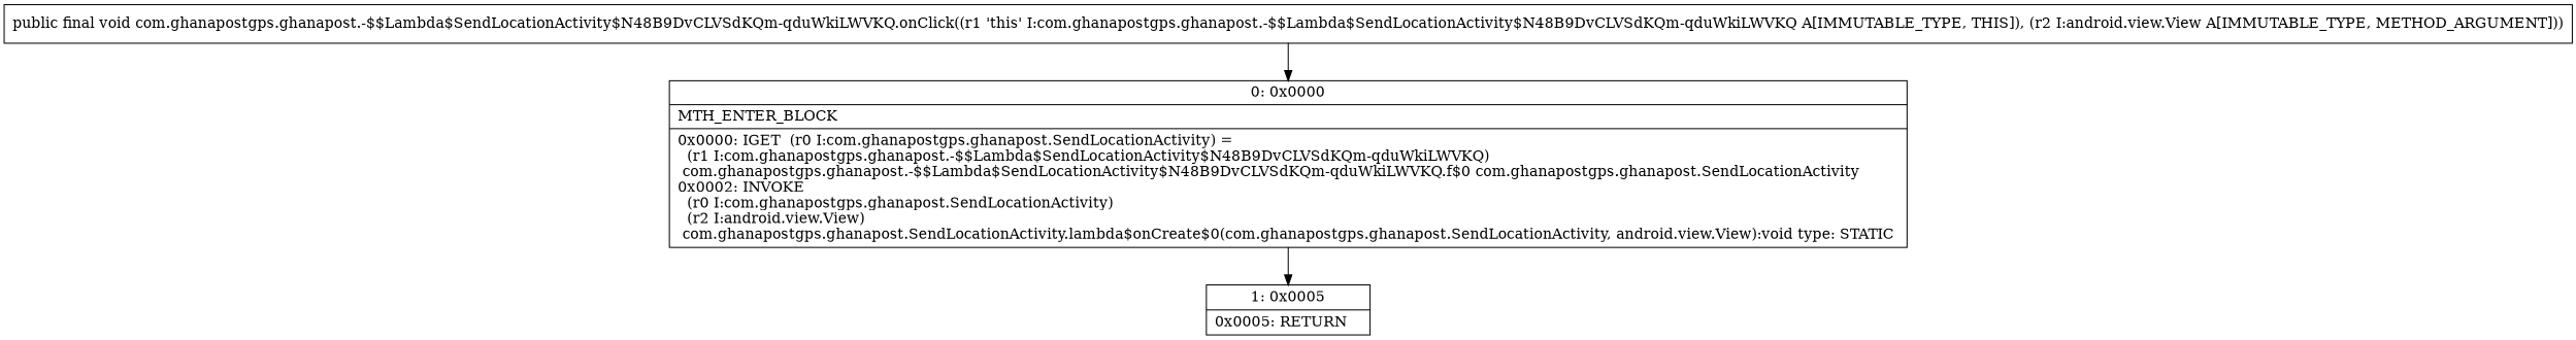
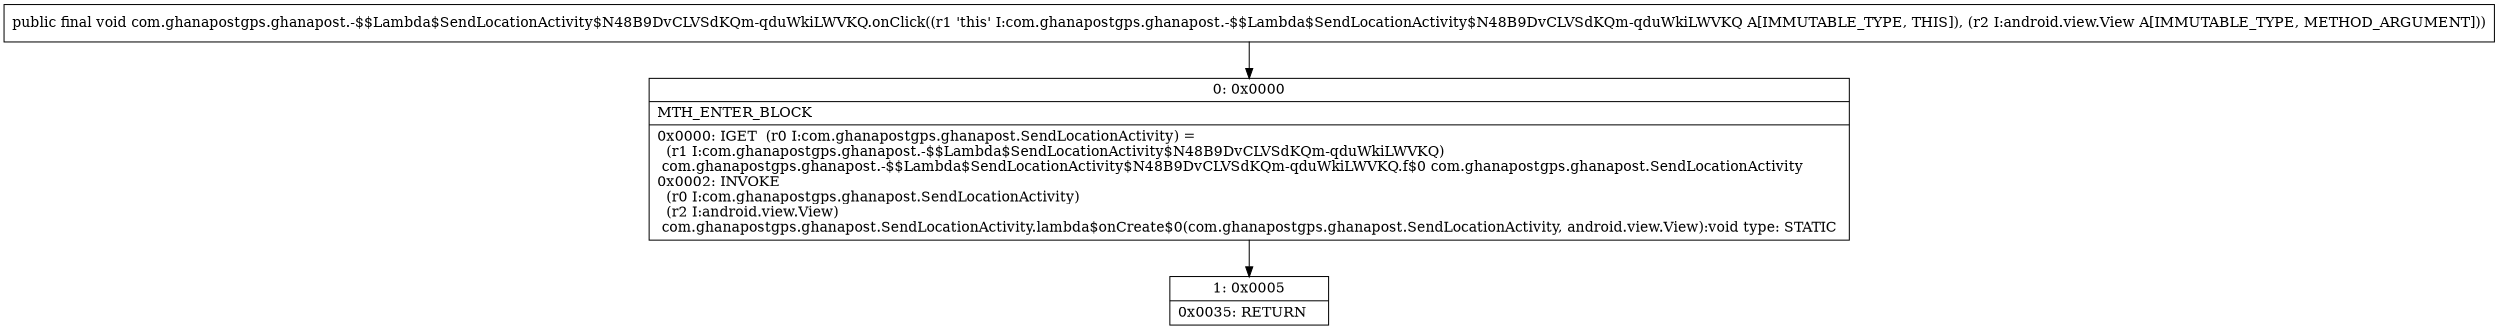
  digraph {
    node [shape=record]
    n1 [label="{0\:\ 0x0000|MTH_ENTER_BLOCK\l|0x0000: IGET  (r0 I:com.ghanapostgps.ghanapost.SendLocationActivity) = \l  (r1 I:com.ghanapostgps.ghanapost.\-$$Lambda$SendLocationActivity$N48B9DvCLVSdKQm\-qduWkiLWVKQ)\l com.ghanapostgps.ghanapost.\-$$Lambda$SendLocationActivity$N48B9DvCLVSdKQm\-qduWkiLWVKQ.f$0 com.ghanapostgps.ghanapost.SendLocationActivity \l0x0002: INVOKE  \l  (r0 I:com.ghanapostgps.ghanapost.SendLocationActivity)\l  (r2 I:android.view.View)\l com.ghanapostgps.ghanapost.SendLocationActivity.lambda$onCreate$0(com.ghanapostgps.ghanapost.SendLocationActivity, android.view.View):void type: STATIC \l}"]
-   n2 [label="{1\:\ 0x0005|0x0005: RETURN   \l}"]
+   n2 [label="{1\:\ 0x0005|0x0035: RETURN   \l}"]
    n3 [label="{public final void com.ghanapostgps.ghanapost.\-$$Lambda$SendLocationActivity$N48B9DvCLVSdKQm\-qduWkiLWVKQ.onClick((r1 'this' I:com.ghanapostgps.ghanapost.\-$$Lambda$SendLocationActivity$N48B9DvCLVSdKQm\-qduWkiLWVKQ A[IMMUTABLE_TYPE, THIS]), (r2 I:android.view.View A[IMMUTABLE_TYPE, METHOD_ARGUMENT])) }"]
    n1 -> n2
    n3 -> n1
  }
